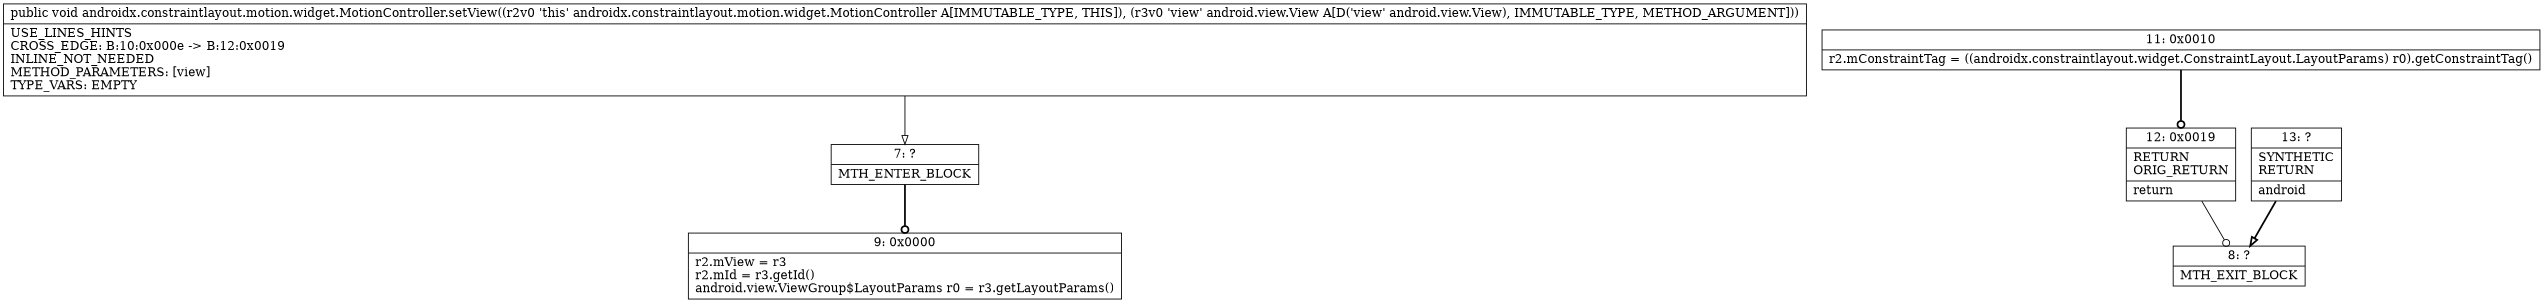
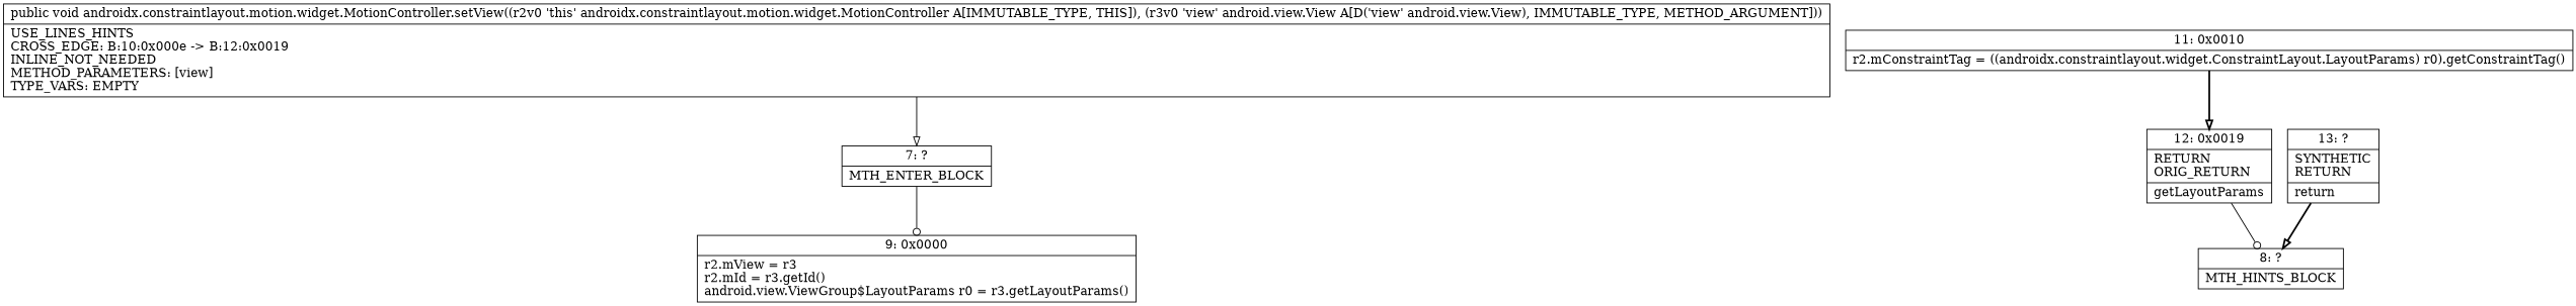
  digraph {
    node [shape=record]
    edge [arrowhead=onormal style=solid]
    n1 [label="{7\:\ ?|MTH_ENTER_BLOCK\l}"]
    n2 [label="{9\:\ 0x0000|r2.mView = r3\lr2.mId = r3.getId()\landroid.view.ViewGroup$LayoutParams r0 = r3.getLayoutParams()\l}"]
    n3 [label="{11\:\ 0x0010|r2.mConstraintTag = ((androidx.constraintlayout.widget.ConstraintLayout.LayoutParams) r0).getConstraintTag()\l}"]
-   n4 [label="{12\:\ 0x0019|RETURN\lORIG_RETURN\l|return\l}"]
-   n5 [label="{13\:\ ?|SYNTHETIC\lRETURN\l|android\l}"]
-   n6 [label="{8\:\ ?|MTH_EXIT_BLOCK\l}"]
+   n4 [label="{12\:\ 0x0019|RETURN\lORIG_RETURN\l|getLayoutParams\l}"]
+   n5 [label="{13\:\ ?|SYNTHETIC\lRETURN\l|return\l}"]
+   n6 [label="{8\:\ ?|MTH_HINTS_BLOCK\l}"]
    n7 [label="{public void androidx.constraintlayout.motion.widget.MotionController.setView((r2v0 'this' androidx.constraintlayout.motion.widget.MotionController A[IMMUTABLE_TYPE, THIS]), (r3v0 'view' android.view.View A[D('view' android.view.View), IMMUTABLE_TYPE, METHOD_ARGUMENT]))  | USE_LINES_HINTS\lCROSS_EDGE: B:10:0x000e \-\> B:12:0x0019\lINLINE_NOT_NEEDED\lMETHOD_PARAMETERS: [view]\lTYPE_VARS: EMPTY\l}"]
-   n1 -> n2 [arrowhead=odot style=bold]
-   n3 -> n4 [arrowhead=odot style=bold]
+   n1 -> n2 [arrowhead=odot]
+   n3 -> n4 [style=bold]
    n4 -> n6 [arrowhead=odot]
    n5 -> n6 [style=bold]
    n7 -> n1
  }
